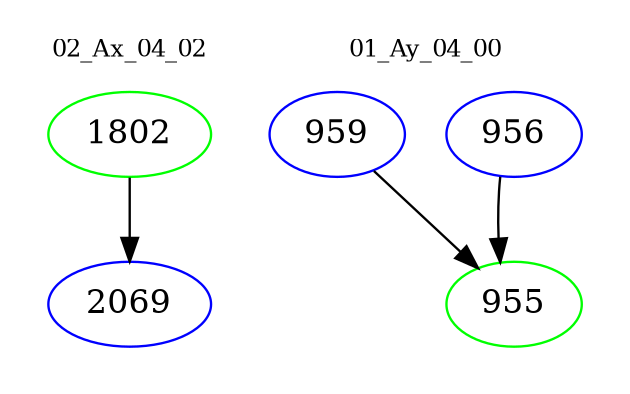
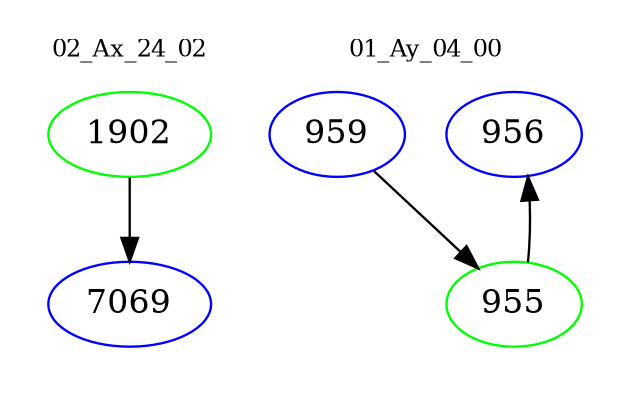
  digraph {
    node [color=blue]
    edge [color=black]
-   n1 [color=green label=1802]
-   n2 [label=2069]
+   n1 [color=green label=1902]
+   n2 [label=7069]
    n3 [label=956]
    n4 [color=green label=955]
    n5 [label=959]
    subgraph cluster_1 {
      color=white
      fontsize=10
-     label="02_Ax_04_02"
+     label="02_Ax_24_02"
      n1
      n2
    }
    subgraph cluster_2 {
      color=white
      fontsize=10
      label="01_Ay_04_00"
      n3
      n4
      n5
    }
    n1 -> n2
-   n3 -> n4
+   n4 -> n3
    n5 -> n4
  }
